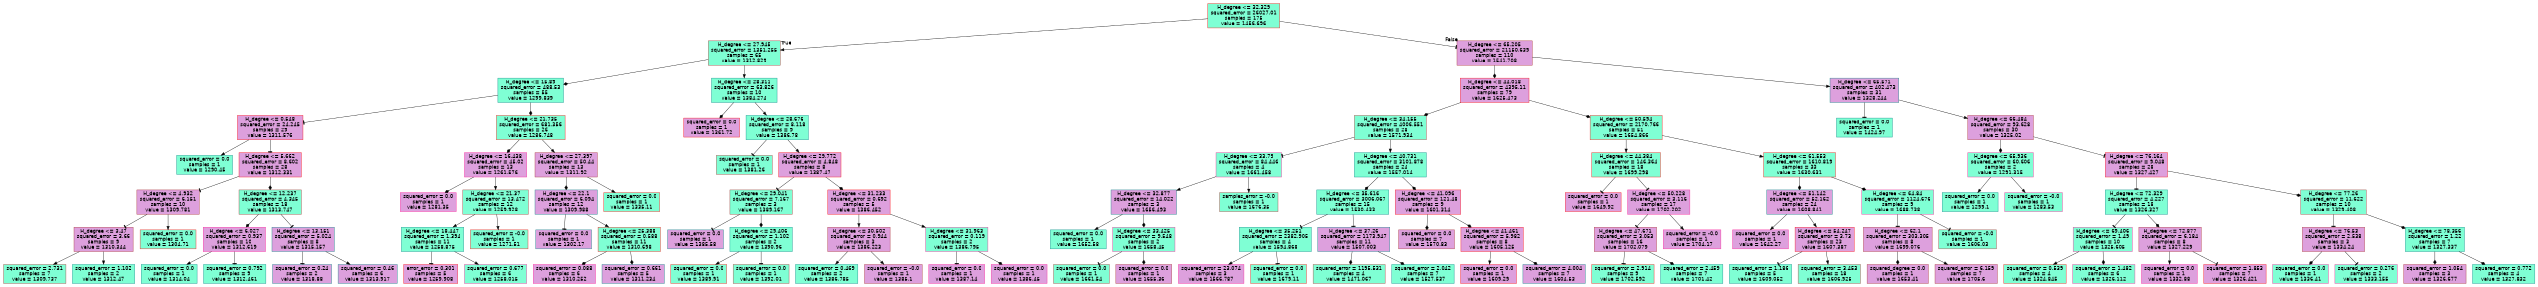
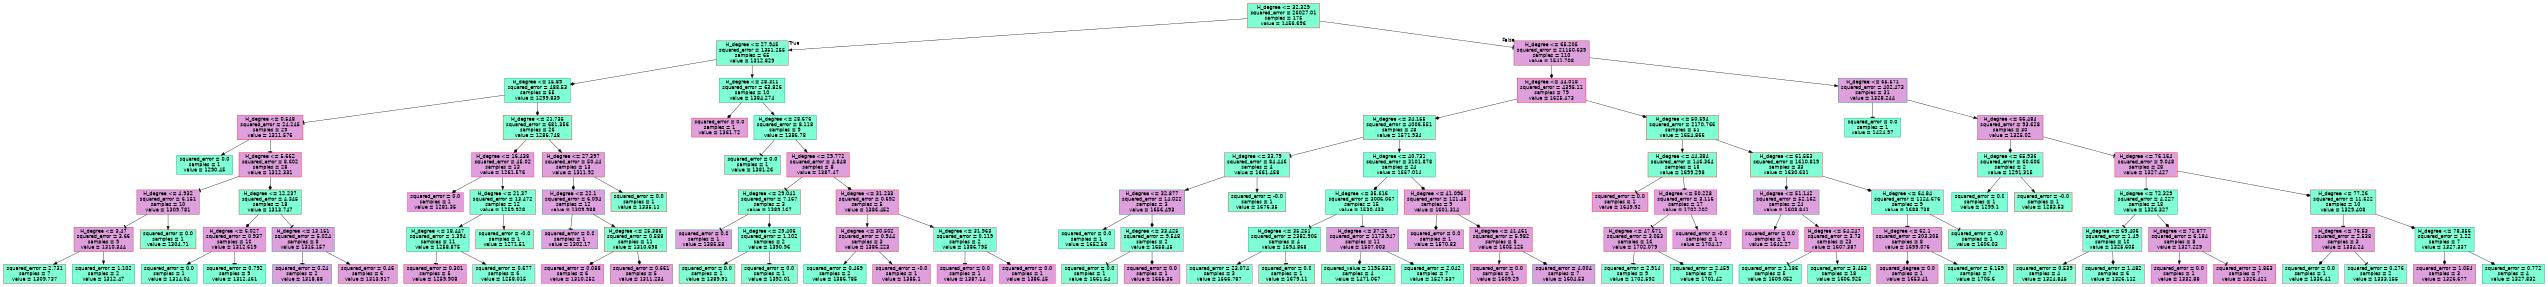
  digraph {
    node [color=brown fillcolor=aquamarine fontname=helvetica shape=box style=filled]
    edge [arrowhead=normal fontname=helvetica]
    n1 [color=red label="H_degree <= 32.329\nsquared_error = 26027.01\nsamples = 175\nvalue = 1456.696"]
    n2 [label="H_degree <= 27.945\nsquared_error = 1351.255\nsamples = 65\nvalue = 1312.829"]
    n3 [fillcolor=plum label="H_degree <= 65.205\nsquared_error = 21150.639\nsamples = 110\nvalue = 1541.708"]
    n4 [color=teal label="H_degree <= 15.89\nsquared_error = 488.53\nsamples = 55\nvalue = 1299.839"]
    n5 [color=teal label="H_degree <= 28.311\nsquared_error = 63.826\nsamples = 10\nvalue = 1384.274"]
    n6 [color=red fillcolor=plum label="H_degree <= 44.018\nsquared_error = 4395.11\nsamples = 79\nvalue = 1625.473"]
    n7 [color=teal fillcolor=plum label="H_degree <= 65.571\nsquared_error = 402.473\nsamples = 31\nvalue = 1328.244"]
    n8 [color=red fillcolor=plum label="H_degree <= 0.548\nsquared_error = 24.245\nsamples = 29\nvalue = 1311.576"]
    n9 [color=red label="H_degree <= 21.735\nsquared_error = 681.356\nsamples = 26\nvalue = 1286.748"]
    n10 [color=red fillcolor=plum label="squared_error = 0.0\nsamples = 1\nvalue = 1361.72"]
    n11 [color=teal label="H_degree <= 28.676\nsquared_error = 8.118\nsamples = 9\nvalue = 1386.78"]
    n12 [color=teal label="squared_error = 0.0\nsamples = 1\nvalue = 1290.45"]
    n13 [color=red fillcolor=plum label="H_degree <= 5.662\nsquared_error = 8.602\nsamples = 28\nvalue = 1312.331"]
    n14 [color=deeppink fillcolor=plum label="H_degree <= 16.438\nsquared_error = 45.02\nsamples = 13\nvalue = 1261.576"]
    n15 [fillcolor=plum label="H_degree <= 27.397\nsquared_error = 50.44\nsamples = 13\nvalue = 1311.92"]
    n16 [fillcolor=plum label="H_degree <= 4.932\nsquared_error = 6.151\nsamples = 10\nvalue = 1309.781"]
    n17 [label="H_degree <= 12.237\nsquared_error = 4.345\nsamples = 18\nvalue = 1313.747"]
    n18 [fillcolor=plum label="H_degree <= 3.47\nsquared_error = 3.66\nsamples = 9\nvalue = 1310.344"]
    n19 [color=red label="squared_error = 0.0\nsamples = 1\nvalue = 1304.71"]
    n20 [color=deeppink fillcolor=plum label="H_degree <= 6.027\nsquared_error = 0.937\nsamples = 10\nvalue = 1312.619"]
    n21 [color=teal fillcolor=plum label="H_degree <= 13.151\nsquared_error = 5.024\nsamples = 8\nvalue = 1315.157"]
    n22 [label="squared_error = 2.731\nsamples = 7\nvalue = 1309.737"]
    n23 [color=teal label="squared_error = 1.102\nsamples = 2\nvalue = 1312.47"]
    n24 [color=teal label="squared_error = 0.0\nsamples = 1\nvalue = 1314.04"]
    n25 [color=teal label="squared_error = 0.792\nsamples = 9\nvalue = 1312.461"]
    n26 [color=teal fillcolor=plum label="squared_error = 0.24\nsamples = 2\nvalue = 1318.88"]
-   n27 [color=teal fillcolor=plum label="squared_error = 0.46\nsamples = 6\nvalue = 1313.917"]
+   n27 [fillcolor=plum label="squared_error = 0.46\nsamples = 6\nvalue = 1313.917"]
    n28 [color=deeppink fillcolor=plum label="squared_error = 0.0\nsamples = 1\nvalue = 1281.35"]
    n29 [label="H_degree <= 21.37\nsquared_error = 13.472\nsamples = 12\nvalue = 1259.928"]
    n30 [color=teal fillcolor=plum label="H_degree <= 22.1\nsquared_error = 6.094\nsamples = 12\nvalue = 1309.988"]
    n31 [color=red label="squared_error = 0.0\nsamples = 1\nvalue = 1335.11"]
    n32 [color=teal label="H_degree <= 18.447\nsquared_error = 1.394\nsamples = 11\nvalue = 1258.875"]
    n33 [color=red label="squared_error = -0.0\nsamples = 1\nvalue = 1271.51"]
-   n34 [color=red fillcolor=plum label="error_error = 0.301\nsamples = 5\nvalue = 1259.908"]
+   n34 [color=red fillcolor=plum label="squared_error = 0.301\nsamples = 5\nvalue = 1259.908"]
    n35 [color=deeppink label="squared_error = 0.677\nsamples = 6\nvalue = 1258.015"]
    n36 [color=teal fillcolor=plum label="squared_error = 0.0\nsamples = 1\nvalue = 1302.17"]
    n37 [color=red label="H_degree <= 25.388\nsquared_error = 0.588\nsamples = 11\nvalue = 1310.698"]
    n38 [color=deeppink fillcolor=plum label="squared_error = 0.088\nsamples = 6\nvalue = 1310.252"]
-   n39 [color=teal fillcolor=plum label="squared_error = 0.661\nsamples = 5\nvalue = 1311.234"]
+   n39 [fillcolor=plum label="squared_error = 0.661\nsamples = 5\nvalue = 1311.234"]
    n40 [label="squared_error = 0.0\nsamples = 1\nvalue = 1381.26"]
    n41 [color=red fillcolor=plum label="H_degree <= 29.772\nsquared_error = 4.848\nsamples = 8\nvalue = 1387.47"]
    n42 [label="H_degree <= 29.041\nsquared_error = 7.167\nsamples = 3\nvalue = 1389.167"]
    n43 [color=red fillcolor=plum label="H_degree <= 31.233\nsquared_error = 0.692\nsamples = 5\nvalue = 1386.452"]
    n44 [color=teal fillcolor=plum label="squared_error = 0.0\nsamples = 1\nvalue = 1385.58"]
    n45 [color=teal label="H_degree <= 29.406\nsquared_error = 1.102\nsamples = 2\nvalue = 1390.96"]
    n46 [fillcolor=plum label="H_degree <= 30.502\nsquared_error = 0.944\nsamples = 3\nvalue = 1386.223"]
    n47 [color=deeppink label="H_degree <= 31.963\nsquared_error = 0.119\nsamples = 2\nvalue = 1386.795"]
    n48 [color=red label="squared_error = 0.0\nsamples = 1\nvalue = 1389.91"]
    n49 [label="squared_error = 0.0\nsamples = 1\nvalue = 1392.01"]
    n50 [color=teal label="squared_error = 0.469\nsamples = 2\nvalue = 1386.785"]
    n51 [fillcolor=plum label="squared_error = -0.0\nsamples = 1\nvalue = 1385.1"]
    n52 [color=deeppink fillcolor=plum label="squared_error = 0.0\nsamples = 1\nvalue = 1387.14"]
    n53 [color=deeppink fillcolor=plum label="squared_error = 0.0\nsamples = 1\nvalue = 1386.45"]
    n54 [label="H_degree <= 34.155\nsquared_error = 4006.551\nsamples = 28\nvalue = 1571.934"]
    n55 [color=red label="H_degree <= 50.594\nsquared_error = 2170.766\nsamples = 51\nvalue = 1654.866"]
    n56 [color=teal label="squared_error = 0.0\nsamples = 1\nvalue = 1424.97"]
    n57 [fillcolor=plum label="H_degree <= 66.484\nsquared_error = 93.628\nsamples = 30\nvalue = 1325.02"]
    n58 [color=deeppink label="H_degree <= 33.79\nsquared_error = 84.446\nsamples = 4\nvalue = 1661.458"]
    n59 [color=teal label="H_degree <= 40.731\nsquared_error = 3101.878\nsamples = 24\nvalue = 1557.014"]
    n60 [color=red label="H_degree <= 44.384\nsquared_error = 146.364\nsamples = 18\nvalue = 1699.298"]
    n61 [color=red label="H_degree <= 61.553\nsquared_error = 1610.819\nsamples = 33\nvalue = 1630.631"]
    n62 [color=teal fillcolor=plum label="H_degree <= 32.877\nsquared_error = 14.022\nsamples = 3\nvalue = 1656.493"]
-   n63 [label="samples_error = -0.0\nsamples = 1\nvalue = 1676.35"]
+   n63 [label="squared_error = -0.0\nsamples = 1\nvalue = 1676.35"]
    n64 [color=teal label="H_degree <= 35.616\nsquared_error = 3006.067\nsamples = 15\nvalue = 1530.433"]
    n65 [color=red fillcolor=plum label="H_degree <= 41.096\nsquared_error = 121.48\nsamples = 9\nvalue = 1601.314"]
    n66 [color=teal label="squared_error = 0.0\nsamples = 1\nvalue = 1652.58"]
    n67 [color=deeppink label="H_degree <= 33.425\nsquared_error = 9.548\nsamples = 2\nvalue = 1658.45"]
    n68 [label="squared_error = 0.0\nsamples = 1\nvalue = 1661.54"]
    n69 [fillcolor=plum label="squared_error = 0.0\nsamples = 1\nvalue = 1655.36"]
    n70 [color=teal label="H_degree <= 35.251\nsquared_error = 2382.905\nsamples = 4\nvalue = 1594.868"]
    n71 [color=teal fillcolor=plum label="H_degree <= 37.26\nsquared_error = 1173.947\nsamples = 11\nvalue = 1507.003"]
-   n72 [fillcolor=plum label="squared_error = 0.0\nsamples = 7\nvalue = 1570.83"]
+   n72 [fillcolor=plum label="squared_error = 0.0\nsamples = 1\nvalue = 1570.83"]
    n73 [color=red fillcolor=plum label="H_degree <= 41.461\nsquared_error = 5.982\nsamples = 8\nvalue = 1605.125"]
-   n74 [color=deeppink fillcolor=plum label="squared_error = 23.074\nsamples = 3\nvalue = 1566.787"]
+   n74 [color=deeppink label="squared_error = 23.074\nsamples = 3\nvalue = 1566.787"]
    n75 [color=red label="squared_error = 0.0\nsamples = 1\nvalue = 1679.11"]
-   n76 [label="squared_error = 1195.531\nsamples = 4\nvalue = 1471.067"]
+   n76 [label="squared_value = 1195.531\nsamples = 4\nvalue = 1471.067"]
    n77 [color=teal label="squared_error = 2.042\nsamples = 7\nvalue = 1527.537"]
    n78 [color=red fillcolor=plum label="squared_error = 0.0\nsamples = 1\nvalue = 1609.29"]
    n79 [color=teal fillcolor=plum label="squared_error = 4.004\nsamples = 7\nvalue = 1604.53"]
    n80 [color=red fillcolor=plum label="squared_error = 0.0\nsamples = 1\nvalue = 1649.92"]
    n81 [color=deeppink fillcolor=plum label="H_degree <= 50.228\nsquared_error = 3.116\nsamples = 17\nvalue = 1702.202"]
    n82 [color=teal fillcolor=plum label="H_degree <= 51.142\nsquared_error = 52.162\nsamples = 24\nvalue = 1608.841"]
    n83 [color=deeppink label="H_degree <= 64.84\nsquared_error = 1124.676\nsamples = 9\nvalue = 1688.738"]
    n84 [fillcolor=plum label="H_degree <= 47.671\nsquared_error = 3.053\nsamples = 16\nvalue = 1702.079"]
    n85 [color=deeppink fillcolor=plum label="squared_error = -0.0\nsamples = 1\nvalue = 1704.17"]
-   n86 [color=red label="squared_error = 2.914\nsamples = 9\nvalue = 1702.592"]
+   n86 [color=deeppink label="squared_error = 2.914\nsamples = 9\nvalue = 1702.592"]
    n87 [color=teal label="squared_error = 2.459\nsamples = 7\nvalue = 1701.42"]
    n88 [color=deeppink fillcolor=plum label="squared_error = 0.0\nsamples = 1\nvalue = 1642.27"]
    n89 [color=red fillcolor=plum label="H_degree <= 54.247\nsquared_error = 3.73\nsamples = 23\nvalue = 1607.387"]
    n90 [fillcolor=plum label="H_degree <= 62.1\nsquared_error = 303.305\nsamples = 8\nvalue = 1699.076"]
    n91 [label="squared_error = -0.0\nsamples = 1\nvalue = 1606.03"]
    n92 [color=teal label="squared_error = 1.186\nsamples = 5\nvalue = 1609.052"]
    n93 [label="squared_error = 3.453\nsamples = 18\nvalue = 1606.925"]
    n94 [fillcolor=plum label="squared_degree = 0.0\nsamples = 1\nvalue = 1653.41"]
-   n95 [fillcolor=plum label="squared_error = 6.159\nsamples = 7\nvalue = 1705.6"]
+   n95 [label="squared_error = 6.159\nsamples = 7\nvalue = 1705.6"]
    n96 [color=deeppink label="H_degree <= 65.936\nsquared_error = 60.606\nsamples = 2\nvalue = 1291.315"]
    n97 [color=red fillcolor=plum label="H_degree <= 76.164\nsquared_error = 9.048\nsamples = 28\nvalue = 1327.427"]
    n98 [color=teal label="squared_error = 0.0\nsamples = 1\nvalue = 1299.1"]
-   n99 [color=deeppink label="squared_error = -0.0\nsamples = 1\nvalue = 1283.53"]
+   n99 [color=red label="squared_error = -0.0\nsamples = 1\nvalue = 1283.53"]
    n100 [color=teal label="H_degree <= 72.329\nsquared_error = 4.227\nsamples = 18\nvalue = 1326.327"]
    n101 [label="H_degree <= 77.26\nsquared_error = 11.622\nsamples = 10\nvalue = 1329.408"]
    n102 [color=deeppink label="H_degree <= 69.406\nsquared_error = 1.49\nsamples = 10\nvalue = 1325.605"]
    n103 [fillcolor=plum label="H_degree <= 72.877\nsquared_error = 6.184\nsamples = 8\nvalue = 1327.229"]
    n104 [fillcolor=plum label="H_degree <= 76.53\nsquared_error = 2.538\nsamples = 3\nvalue = 1334.24"]
    n105 [color=teal label="H_degree <= 78.356\nsquared_error = 1.22\nsamples = 7\nvalue = 1327.337"]
    n106 [color=red label="squared_error = 0.539\nsamples = 4\nvalue = 1324.845"]
    n107 [color=deeppink label="squared_error = 1.482\nsamples = 6\nvalue = 1326.112"]
    n108 [color=deeppink fillcolor=plum label="squared_error = 0.0\nsamples = 1\nvalue = 1332.88"]
    n109 [color=red fillcolor=plum label="squared_error = 1.853\nsamples = 7\nvalue = 1326.421"]
    n110 [color=deeppink label="squared_error = 0.0\nsamples = 1\nvalue = 1336.41"]
    n111 [color=deeppink label="squared_error = 0.276\nsamples = 2\nvalue = 1333.155"]
    n112 [fillcolor=plum label="squared_error = 1.054\nsamples = 3\nvalue = 1326.677"]
    n113 [color=teal label="squared_error = 0.772\nsamples = 4\nvalue = 1327.832"]
    n1 -> n2 [headlabel=True labelangle=45 labeldistance=2.5]
    n1 -> n3 [arrowhead=tee headlabel=False labelangle=-45 labeldistance=2.5]
    n2 -> n4 [arrowhead=diamond]
    n2 -> n5
    n3 -> n6 [arrowhead=diamond]
    n3 -> n7
    n4 -> n8 [arrowhead=tee]
    n4 -> n9 [arrowhead=diamond]
    n5 -> n10 [arrowhead=diamond]
    n5 -> n11
    n6 -> n54 [arrowhead=diamond]
    n6 -> n55 [arrowhead=diamond]
    n7 -> n56 [arrowhead=tee]
    n7 -> n57
    n8 -> n12
    n8 -> n13 [arrowhead=tee]
    n9 -> n14 [arrowhead=diamond]
    n9 -> n15
    n11 -> n40 [arrowhead=tee]
    n11 -> n41
    n13 -> n16 [arrowhead=tee]
    n13 -> n17 [arrowhead=diamond]
    n14 -> n28 [arrowhead=diamond]
    n14 -> n29
    n15 -> n30 [arrowhead=diamond]
    n15 -> n31
    n16 -> n18 [arrowhead=tee]
    n16 -> n19
    n17 -> n20 [arrowhead=diamond]
    n17 -> n21 [arrowhead=tee]
    n18 -> n22
    n18 -> n23
    n20 -> n24
    n20 -> n25 [arrowhead=tee]
    n21 -> n26 [arrowhead=tee]
    n21 -> n27
    n29 -> n32
    n29 -> n33
    n30 -> n36 [arrowhead=tee]
    n30 -> n37
    n32 -> n34 [arrowhead=tee]
    n32 -> n35
    n37 -> n38 [arrowhead=diamond]
    n37 -> n39 [arrowhead=diamond]
    n41 -> n42 [arrowhead=tee]
    n41 -> n43 [arrowhead=diamond]
    n42 -> n44 [arrowhead=tee]
    n42 -> n45 [arrowhead=diamond]
    n43 -> n46
    n43 -> n47
    n45 -> n48
    n45 -> n49 [arrowhead=tee]
    n46 -> n50
    n46 -> n51
    n47 -> n52 [arrowhead=tee]
    n47 -> n53 [arrowhead=diamond]
    n54 -> n58 [arrowhead=tee]
    n54 -> n59
    n55 -> n60
    n55 -> n61
    n57 -> n96 [arrowhead=diamond]
    n57 -> n97 [arrowhead=tee]
    n58 -> n62
    n58 -> n63
    n59 -> n64 [arrowhead=diamond]
    n59 -> n65 [arrowhead=diamond]
    n60 -> n80 [arrowhead=tee]
    n60 -> n81 [arrowhead=tee]
    n61 -> n82 [arrowhead=diamond]
    n61 -> n83 [arrowhead=diamond]
    n62 -> n66
    n62 -> n67 [arrowhead=diamond]
    n64 -> n70 [arrowhead=tee]
    n64 -> n71 [arrowhead=tee]
    n65 -> n72 [arrowhead=diamond]
    n65 -> n73 [arrowhead=diamond]
    n67 -> n68 [arrowhead=tee]
    n67 -> n69 [arrowhead=diamond]
    n70 -> n74
    n70 -> n75 [arrowhead=tee]
    n71 -> n76 [arrowhead=diamond]
    n71 -> n77 [arrowhead=diamond]
    n73 -> n78
    n73 -> n79 [arrowhead=diamond]
    n81 -> n84 [arrowhead=tee]
    n81 -> n85
    n82 -> n88
    n82 -> n89
    n83 -> n90 [arrowhead=tee]
    n83 -> n91 [arrowhead=tee]
    n84 -> n86 [arrowhead=tee]
    n84 -> n87 [arrowhead=diamond]
    n89 -> n92 [arrowhead=tee]
    n89 -> n93
    n90 -> n94 [arrowhead=diamond]
    n90 -> n95
    n96 -> n98
    n96 -> n99
    n97 -> n100 [arrowhead=tee]
    n97 -> n101 [arrowhead=diamond]
    n100 -> n102 [arrowhead=tee]
    n100 -> n103 [arrowhead=diamond]
    n101 -> n104 [arrowhead=tee]
    n101 -> n105 [arrowhead=diamond]
    n102 -> n106
    n102 -> n107 [arrowhead=diamond]
    n103 -> n108
    n103 -> n109 [arrowhead=tee]
    n104 -> n110 [arrowhead=diamond]
    n104 -> n111 [arrowhead=tee]
    n105 -> n112 [arrowhead=diamond]
    n105 -> n113 [arrowhead=diamond]
  }
